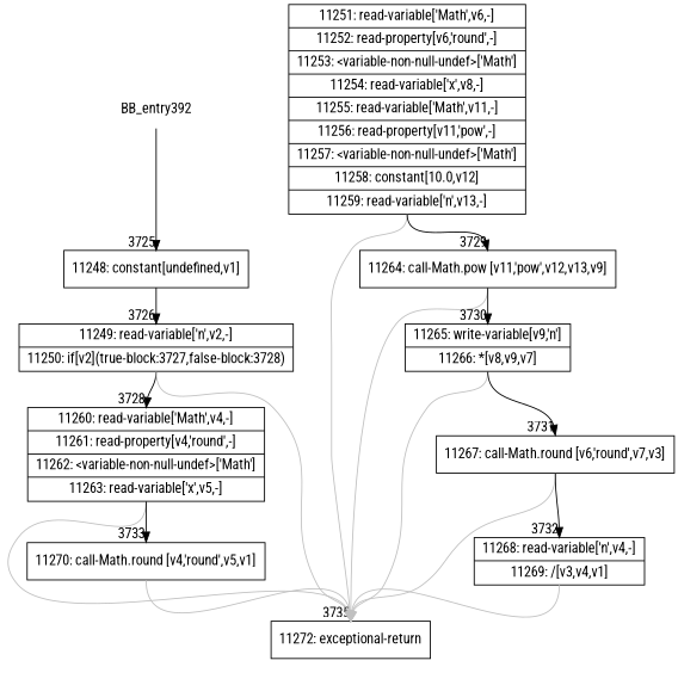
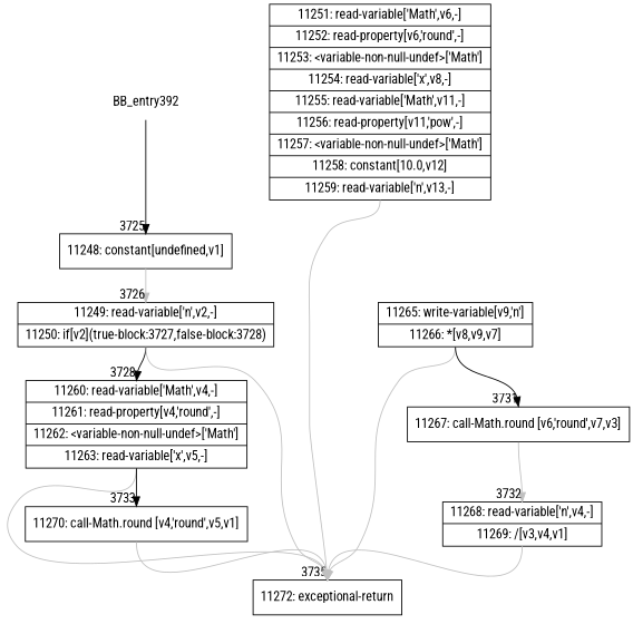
  digraph {
    fontname="Roboto Condensed"
    rankdir=TD
    node [fontname="Roboto Condensed" shape=record]
    edge [fontname="Roboto Condensed" headport=n tailport=s]
    n1 [label=BB_entry392 shape=none]
    n2 [label="{11248: constant[undefined,v1]}"]
    n3 [label="{11249: read-variable['n',v2,-]|11250: if[v2](true-block:3727,false-block:3728)}"]
    n4 [label="{11260: read-variable['Math',v4,-]|11261: read-property[v4,'round',-]|11262: \<variable-non-null-undef\>['Math']|11263: read-variable['x',v5,-]}"]
    n5 [label="{11272: exceptional-return}"]
    n6 [label="{11251: read-variable['Math',v6,-]|11252: read-property[v6,'round',-]|11253: \<variable-non-null-undef\>['Math']|11254: read-variable['x',v8,-]|11255: read-variable['Math',v11,-]|11256: read-property[v11,'pow',-]|11257: \<variable-non-null-undef\>['Math']|11258: constant[10.0,v12]|11259: read-variable['n',v13,-]}"]
-   n7 [label="{11264: call-Math.pow [v11,'pow',v12,v13,v9]}"]
    n8 [label="{11270: call-Math.round [v4,'round',v5,v1]}"]
    n9 [label="{11265: write-variable[v9,'n']|11266: *[v8,v9,v7]}"]
    n10 [label="{11267: call-Math.round [v6,'round',v7,v3]}"]
    n11 [label="{11268: read-variable['n',v4,-]|11269: /[v3,v4,v1]}"]
    n1 -> n2 [headlabel="    3725"]
-   n2 -> n3 [headlabel="      3726"]
+   n2 -> n3 [headlabel="      3726" color=gray]
    n3 -> n4 [headlabel="      3728"]
    n3 -> n5 [color=gray headlabel="      3735"]
    n4 -> n5 [color=gray]
    n4 -> n8 [headlabel="      3733"]
    n6 -> n5 [color=gray]
-   n6 -> n7 [headlabel="      3729"]
-   n7 -> n5 [color=gray]
-   n7 -> n9 [headlabel="      3730"]
    n8 -> n5 [color=gray]
    n9 -> n5 [color=gray]
    n9 -> n10 [headlabel="      3731"]
-   n10 -> n5 [color=gray]
-   n10 -> n11 [headlabel="      3732"]
+   n10 -> n11 [headlabel="      3732" color=gray]
    n11 -> n5 [color=gray]
  }
